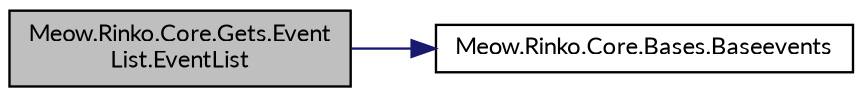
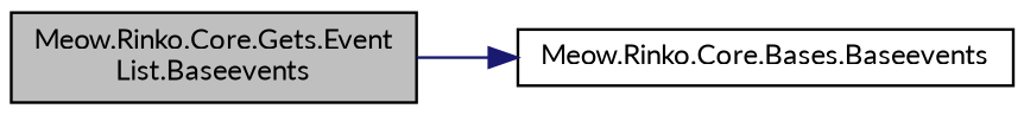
  digraph {
    rankdir=LR
    fontname=Lato
    node [color=black fontname=Lato fontsize=10 shape=record style=filled]
-   n1 [fillcolor=grey75 fontcolor=black height=0.2 label="Meow.Rinko.Core.Gets.Event\lList.EventList" width=0.4]
+   n1 [fillcolor=grey75 fontcolor=black height=0.2 label="Meow.Rinko.Core.Gets.Event\lList.Baseevents" width=0.4]
    n2 [fillcolor=white height=0.2 label="Meow.Rinko.Core.Bases.Baseevents" width=0.4]
    n1 -> n2 [color=midnightblue fontname=Lato fontsize=10 labelfontname=Helvetica labelfontsize=10 style=solid]
  }
